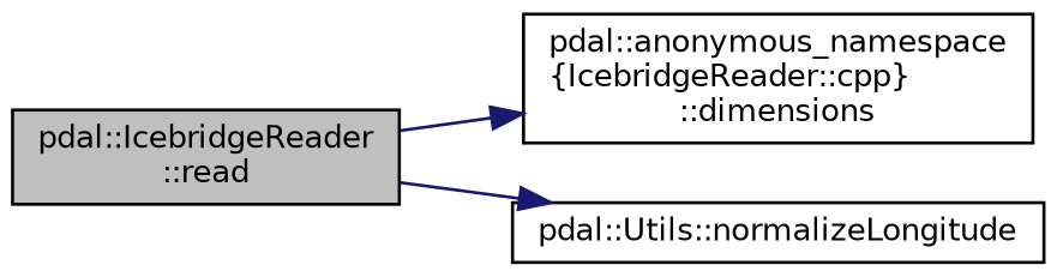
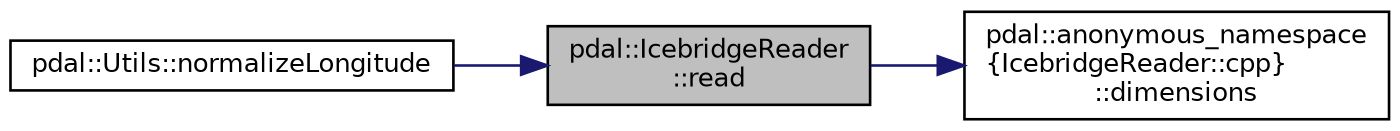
  digraph {
    rankdir=LR
    node [color=black fillcolor=white fontname=Helvetica fontsize=10 shape=record style=filled]
    edge [color=midnightblue fontname=Helvetica fontsize=10 labelfontname=Helvetica labelfontsize=10 style=solid]
    n1 [fillcolor=grey75 fontcolor=black height=0.2 label="pdal::IcebridgeReader\l::read" width=0.4]
    n2 [height=0.2 label="pdal::anonymous_namespace\l\{IcebridgeReader::cpp\}\l::dimensions" width=0.4]
    n3 [height=0.2 label="pdal::Utils::normalizeLongitude" width=0.4]
    n1 -> n2
-   n1 -> n3
+   n3 -> n1
  }
